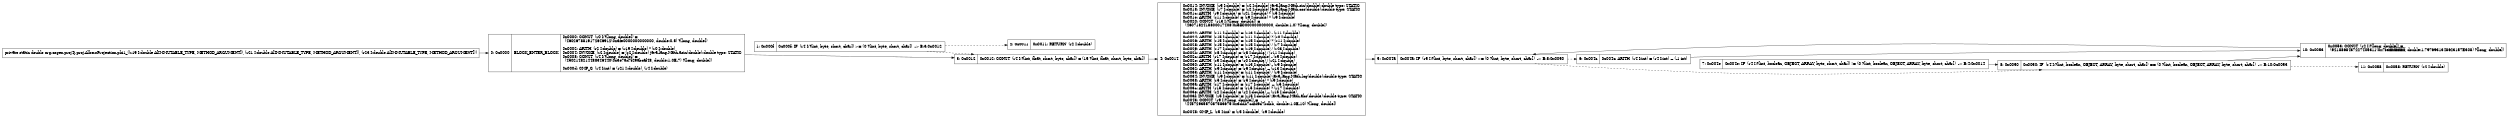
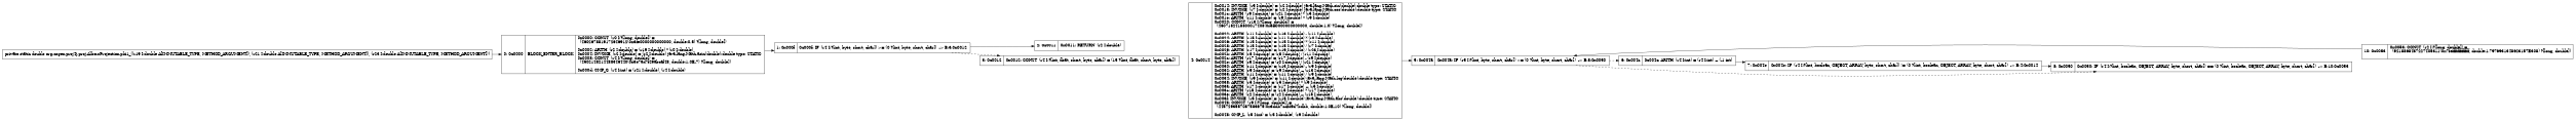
  digraph {
    rankdir=LR
    node [shape=record]
    n1 [label="{0\:\ 0x0000|BLOCK_ENTER_BLOCK\l|0x0000: CONST  (r0 I:?[long, double]) = \l  (4602678819172646912(0x3fe0000000000000, double:0.5) ?[long, double])\l \l0x0002: ARITH  (r2 I:double) = (r19 I:double) * (r0 I:double) \l0x0004: INVOKE  (r2 I:double) = (r2 I:double) java.lang.Math.asin(double):double type: STATIC \l0x0008: CONST  (r4 I:?[long, double]) = \l  (4502148214488346440(0x3e7ad7f29abcaf48, double:1.0E\-7) ?[long, double])\l \l0x000d: CMP_G  (r4 I:int) = (r21 I:double), (r4 I:double) \l}"]
    n2 [label="{1\:\ 0x000f|0x000f: IF  (r4 I:?[int, byte, short, char]) \>= (0 ?[int, byte, short, char])  \-\> B:3:0x0012 \l}"]
    n3 [label="{2\:\ 0x0011|0x0011: RETURN  (r2 I:double) \l}"]
    n4 [label="{3\:\ 0x0012|0x0012: CONST  (r4 I:?[int, float, short, byte, char]) = (15 ?[int, float, short, byte, char]) \l}"]
    n5 [label="{4\:\ 0x0014|0x0014: INVOKE  (r5 I:double) = (r2 I:double) java.lang.Math.sin(double):double type: STATIC \l0x0018: INVOKE  (r7 I:double) = (r2 I:double) java.lang.Math.cos(double):double type: STATIC \l0x001c: ARITH  (r9 I:double) = (r21 I:double) * (r5 I:double) \l0x001e: ARITH  (r11 I:double) = (r9 I:double) * (r9 I:double) \l0x0020: CONST  (r13 I:?[long, double]) = \l  (4607182418800017408(0x3ff0000000000000, double:1.0) ?[long, double])\l \l0x0022: ARITH  (r11 I:double) = (r13 I:double) \- (r11 I:double) \l0x0024: ARITH  (r15 I:double) = (r11 I:double) * (r0 I:double) \l0x0026: ARITH  (r15 I:double) = (r15 I:double) * (r11 I:double) \l0x0028: ARITH  (r15 I:double) = (r15 I:double) \/ (r7 I:double) \l0x0029: ARITH  (r17 I:double) = (r19 I:double) \/ (r23 I:double) \l0x002b: ARITH  (r5 I:double) = (r5 I:double) \/ (r11 I:double) \l0x002c: ARITH  (r17 I:double) = (r17 I:double) \- (r5 I:double) \l0x002e: ARITH  (r5 I:double) = (r0 I:double) \/ (r21 I:double) \l0x0030: ARITH  (r11 I:double) = (r13 I:double) \- (r9 I:double) \l0x0032: ARITH  (r9 I:double) = (r9 I:double) + (r13 I:double) \l0x0033: ARITH  (r11 I:double) = (r11 I:double) \/ (r9 I:double) \l0x0034: INVOKE  (r9 I:double) = (r11 I:double) java.lang.Math.log(double):double type: STATIC \l0x0038: ARITH  (r5 I:double) = (r5 I:double) * (r9 I:double) \l0x003a: ARITH  (r17 I:double) = (r17 I:double) + (r5 I:double) \l0x003c: ARITH  (r15 I:double) = (r15 I:double) * (r17 I:double) \l0x003e: ARITH  (r2 I:double) = (r2 I:double) + (r15 I:double) \l0x003f: INVOKE  (r5 I:double) = (r15 I:double) java.lang.Math.abs(double):double type: STATIC \l0x0043: CONST  (r9 I:?[long, double]) = \l  (4457293557087583675(0x3ddb7cdfd9d7bdbb, double:1.0E\-10) ?[long, double])\l \l0x0048: CMP_L  (r5 I:int) = (r5 I:double), (r9 I:double) \l}"]
    n6 [label="{5\:\ 0x004a|0x004a: IF  (r5 I:?[int, byte, short, char]) \<= (0 ?[int, byte, short, char])  \-\> B:8:0x0050 \l}"]
    n7 [label="{6\:\ 0x004c|0x004c: ARITH  (r4 I:int) = (r4 I:int) + (\-1 int) \l}"]
    n8 [label="{8\:\ 0x0050|0x0050: IF  (r4 I:?[int, boolean, OBJECT, ARRAY, byte, short, char]) == (0 ?[int, boolean, OBJECT, ARRAY, byte, short, char])  \-\> B:10:0x0053 \l}"]
    n9 [label="{7\:\ 0x004e|0x004e: IF  (r4 I:?[int, boolean, OBJECT, ARRAY, byte, short, char]) != (0 ?[int, boolean, OBJECT, ARRAY, byte, short, char])  \-\> B:4:0x0014 \l}"]
    n10 [label="{10\:\ 0x0053|0x0053: CONST  (r2 I:?[long, double]) = \l  (9218868437227405311(0x7fefffffffffffff, double:1.7976931348623157E308) ?[long, double])\l \l}"]
-   n11 [label="{11\:\ 0x0058|0x0058: RETURN  (r2 I:double) \l}"]
    n12 [label="{private static double org.osgeo.proj4j.proj.AlbersProjection.phi1_((r19 I:double A[IMMUTABLE_TYPE, METHOD_ARGUMENT]), (r21 I:double A[IMMUTABLE_TYPE, METHOD_ARGUMENT]), (r23 I:double A[IMMUTABLE_TYPE, METHOD_ARGUMENT])) }"]
-   n1 -> n4
-   n2 -> n3 [style=dashed]
+   n1 -> n2
+   n2 -> n3 [style=solid]
    n2 -> n4 [style=dashed]
-   n4 -> n5
    n5 -> n6
    n6 -> n7 [style=dashed]
    n6 -> n8 [style=dashed]
-   n7 -> n10
-   n8 -> n10
-   n8 -> n11 [style=dashed]
+   n7 -> n9
    n9 -> n8 [style=solid]
    n10 -> n6
    n12 -> n1
  }
